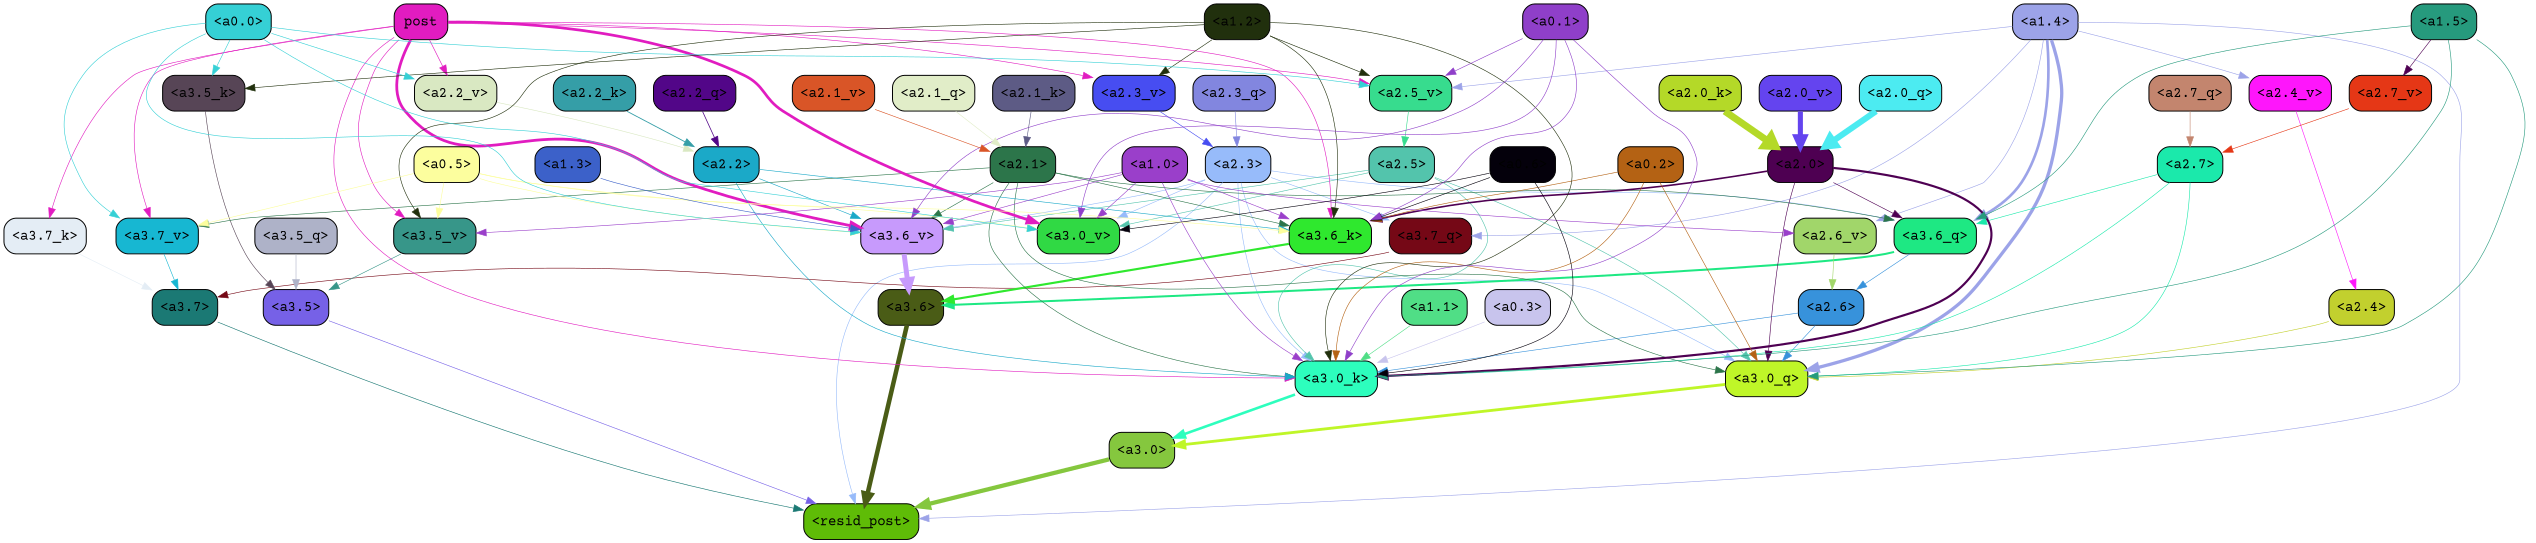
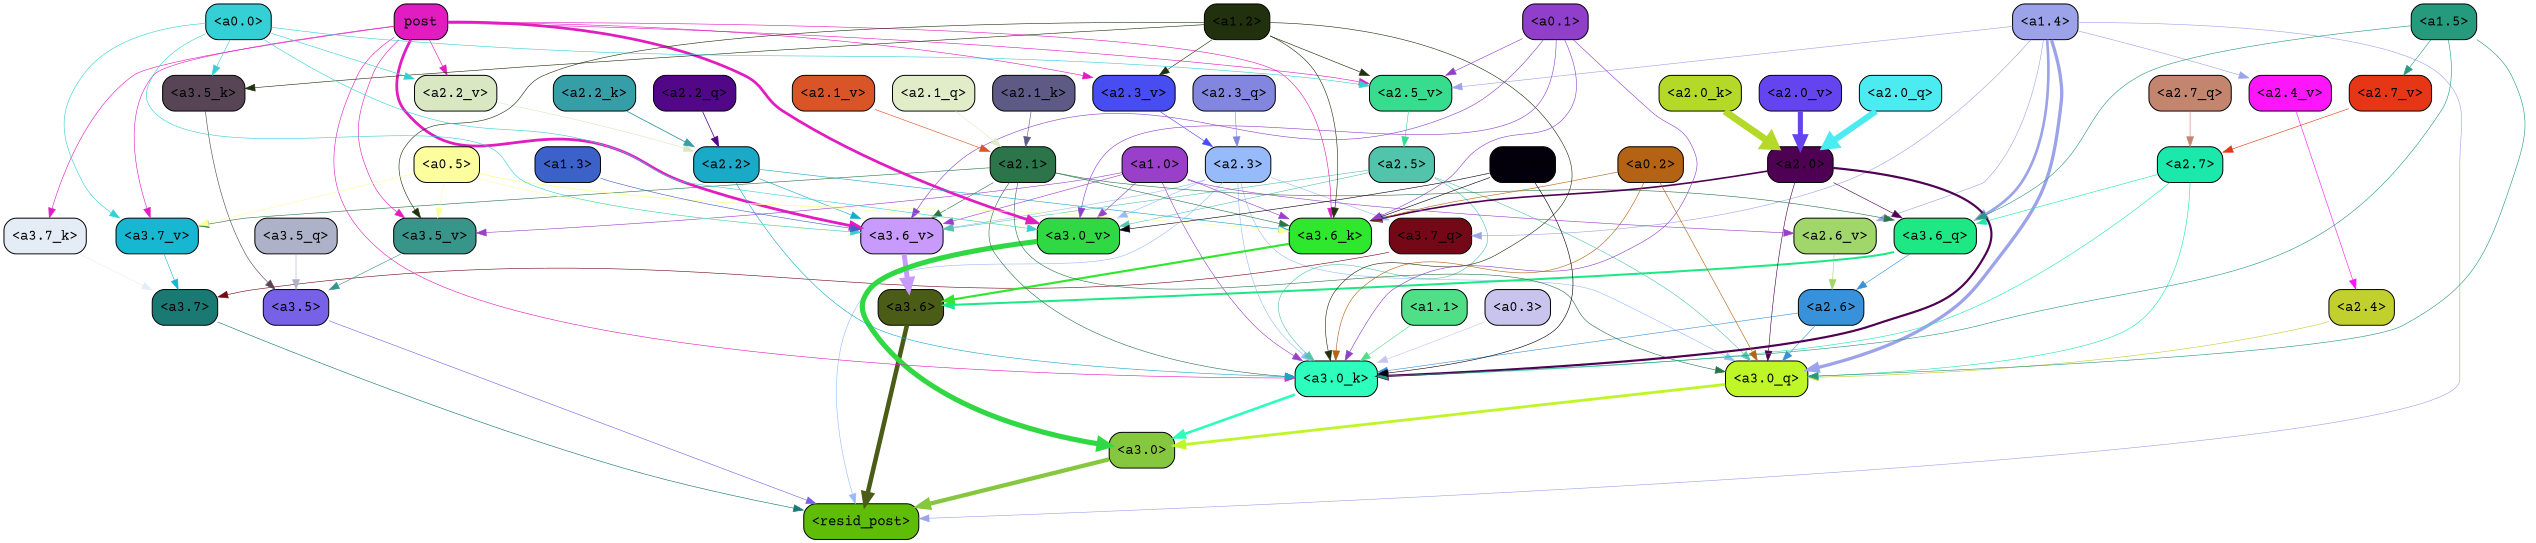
  strict digraph {
    fontname="Courier Prime"
    splines=true
    node [color=black fontname="Courier Prime" shape=box style="filled, rounded"]
    edge [color="#e11cc0" fontname="Courier Prime" penwidth=0.6]
    "<a3.7>" [fillcolor="#1b7974"]
    "<resid_post>" [fillcolor="#5fbc07"]
    "<a3.6>" [fillcolor="#4a5c16"]
    "<a3.5>" [fillcolor="#7661e7"]
    "<a3.0>" [fillcolor="#85c73e"]
    "<a2.3>" [fillcolor="#97bbfa"]
    "<a3.7_q>" [fillcolor="#750816"]
    "<a3.6_q>" [fillcolor="#1ee883"]
    "<a3.0_q>" [fillcolor="#bff628"]
    "<a3.0_k>" [fillcolor="#2dfebd"]
    "<a3.6_v>" [fillcolor="#c79afc"]
    "<a3.0_v>" [fillcolor="#30d944"]
    "<a2.6>" [fillcolor="#3792db"]
    "<a1.4>" [fillcolor="#9ca3e8"]
    "<a2.6_v>" [fillcolor="#a1d66a"]
    "<a2.5_v>" [fillcolor="#37dc8e"]
    "<a2.4_v>" [fillcolor="#fe16fb"]
    "<a2.7_v>" [fillcolor="#e53716"]
    "<a2.7>" [fillcolor="#1be9ab"]
    "<a2.5>" [fillcolor="#53c4ac"]
    "<a2.4>" [fillcolor="#c2d02e"]
    "<a3.5_q>" [fillcolor="#aeb2c8"]
    "<a3.7_k>" [fillcolor="#e4edf5"]
    "<a3.6_k>" [fillcolor="#2fe82e"]
    "<a3.5_k>" [fillcolor="#574556"]
    "<a3.7_v>" [fillcolor="#17b7d2"]
    "<a3.5_v>" [fillcolor="#379689"]
    "<a2.1>" [fillcolor="#2c754a"]
    "<a2.0>" [fillcolor="#4e0052"]
    "<a1.5>" [fillcolor="#269a7d"]
    "<a0.2>" [fillcolor="#b46214"]
    n32 [fillcolor="#e11cc0" label=post]
    "<a2.3_v>" [fillcolor="#474df1"]
    "<a2.2_v>" [fillcolor="#d9e8c2"]
    "<a2.2>" [fillcolor="#1ba9c8"]
    "<a1.2>" [fillcolor="#21300d"]
    "<a1.0>" [fillcolor="#9a3fca"]
    "<a0.6>" [fillcolor="#04000b"]
    "<a0.5>" [fillcolor="#fcfe9e"]
    "<a0.1>" [fillcolor="#8f3fc9"]
    "<a0.0>" [fillcolor="#35d0d5"]
    "<a1.1>" [fillcolor="#50de86"]
    "<a0.3>" [fillcolor="#c8c4ed"]
    "<a1.3>" [fillcolor="#3c61c9"]
    "<a2.7_q>" [fillcolor="#c3856e"]
    "<a2.3_q>" [fillcolor="#8286df"]
    "<a2.2_q>" [fillcolor="#520688"]
    "<a2.1_q>" [fillcolor="#e1edc8"]
    "<a2.0_q>" [fillcolor="#4cebf1"]
    "<a2.2_k>" [fillcolor="#359ea7"]
    "<a2.1_k>" [fillcolor="#5d5b85"]
    "<a2.0_k>" [fillcolor="#b4d928"]
    "<a2.1_v>" [fillcolor="#d95527"]
    "<a2.0_v>" [fillcolor="#6444ef"]
    "<a3.7>" -> "<resid_post>" [color="#1b7974" penwidth=0.6239100098609924]
    "<a3.6>" -> "<resid_post>" [color="#4a5c16" penwidth=4.569062113761902]
    "<a3.5>" -> "<resid_post>" [color="#7661e7"]
    "<a3.0>" -> "<resid_post>" [color="#85c73e" penwidth=4.283544182777405]
    "<a2.3>" -> "<resid_post>" [color="#97bbfa"]
    "<a2.3>" -> "<a3.7_q>" [color="#97bbfa"]
-   "<a2.3>" -> "<a3.6_q>" [color="#97bbfa"]
    "<a2.3>" -> "<a3.0_q>" [color="#97bbfa"]
    "<a2.3>" -> "<a3.0_k>" [color="#97bbfa"]
    "<a2.3>" -> "<a3.6_v>" [color="#97bbfa"]
    "<a2.3>" -> "<a3.0_v>" [color="#97bbfa"]
    "<a3.7_q>" -> "<a3.7>" [color="#750816"]
    "<a3.6_q>" -> "<a3.6>" [color="#1ee883" penwidth=2.03758105635643]
    "<a3.6_q>" -> "<a2.6>" [color="#3792db"]
    "<a3.0_q>" -> "<a3.0>" [color="#bff628" penwidth=2.8638100624084473]
    "<a3.0_k>" -> "<a3.0>" [color="#2dfebd" penwidth=2.6274144649505615]
    "<a3.6_v>" -> "<a3.6>" [color="#c79afc" penwidth=5.002329230308533]
+   "<a3.0_v>" -> "<a3.0>" [color="#30d944" penwidth=5.188832879066467]
    "<a2.6>" -> "<a3.0_q>" [color="#3792db"]
    "<a2.6>" -> "<a3.0_k>" [color="#3792db"]
    "<a1.4>" -> "<resid_post>" [color="#9ca3e8"]
    "<a1.4>" -> "<a3.7_q>" [color="#9ca3e8"]
    "<a1.4>" -> "<a3.6_q>" [color="#9ca3e8" penwidth=2.6908124685287476]
    "<a1.4>" -> "<a3.0_q>" [color="#9ca3e8" penwidth=3.32076895236969]
    "<a1.4>" -> "<a2.6_v>" [color="#9ca3e8"]
    "<a1.4>" -> "<a2.5_v>" [color="#9ca3e8"]
    "<a1.4>" -> "<a2.4_v>" [color="#9ca3e8"]
    "<a2.6_v>" -> "<a2.6>" [color="#a1d66a"]
    "<a2.5_v>" -> "<a2.5>" [color="#37dc8e"]
    "<a2.4_v>" -> "<a2.4>" [color="#fe16fb"]
    "<a2.7_v>" -> "<a2.7>" [color="#e53716"]
    "<a2.7>" -> "<a3.6_q>" [color="#1be9ab"]
    "<a2.7>" -> "<a3.0_q>" [color="#1be9ab"]
    "<a2.7>" -> "<a3.0_k>" [color="#1be9ab"]
    "<a2.5>" -> "<a3.0_q>" [color="#53c4ac"]
    "<a2.5>" -> "<a3.0_k>" [color="#53c4ac"]
    "<a2.5>" -> "<a3.6_v>" [color="#53c4ac"]
    "<a2.5>" -> "<a3.0_v>" [color="#53c4ac"]
    "<a2.4>" -> "<a3.0_q>" [color="#c2d02e"]
    "<a3.5_q>" -> "<a3.5>" [color="#aeb2c8"]
    "<a3.7_k>" -> "<a3.7>" [color="#e4edf5"]
    "<a3.6_k>" -> "<a3.6>" [color="#2fe82e" penwidth=2.174198240041733]
    "<a3.5_k>" -> "<a3.5>" [color="#574556"]
    "<a3.7_v>" -> "<a3.7>" [color="#17b7d2"]
    "<a3.5_v>" -> "<a3.5>" [color="#379689"]
    "<a2.1>" -> "<a3.6_q>" [color="#2c754a"]
    "<a2.1>" -> "<a3.0_q>" [color="#2c754a"]
    "<a2.1>" -> "<a3.0_k>" [color="#2c754a"]
    "<a2.1>" -> "<a3.6_v>" [color="#2c754a"]
    "<a2.1>" -> "<a3.6_k>" [color="#2c754a"]
    "<a2.1>" -> "<a3.7_v>" [color="#2c754a"]
    "<a2.0>" -> "<a3.6_q>" [color="#4e0052"]
    "<a2.0>" -> "<a3.0_q>" [color="#4e0052"]
    "<a2.0>" -> "<a3.0_k>" [color="#4e0052" penwidth=2.182972814887762]
    "<a2.0>" -> "<a3.6_k>" [color="#4e0052" penwidth=1.6254686117172241]
    "<a1.5>" -> "<a3.6_q>" [color="#269a7d"]
    "<a1.5>" -> "<a3.0_q>" [color="#269a7d"]
    "<a1.5>" -> "<a3.0_k>" [color="#269a7d"]
-   "<a1.5>" -> "<a2.7_v>" [color="#4e0052"]
+   "<a1.5>" -> "<a2.7_v>" [color="#269a7d"]
    "<a0.2>" -> "<a3.0_q>" [color="#b46214"]
    "<a0.2>" -> "<a3.0_k>" [color="#b46214"]
    "<a0.2>" -> "<a3.6_k>" [color="#b46214"]
    n32 -> "<a3.0_k>"
    n32 -> "<a3.6_v>" [penwidth=2.809220314025879]
    n32 -> "<a3.0_v>" [penwidth=2.754121422767639]
    n32 -> "<a2.5_v>"
    n32 -> "<a3.7_k>"
    n32 -> "<a3.6_k>"
    n32 -> "<a3.7_v>"
    n32 -> "<a3.5_v>"
    n32 -> "<a2.3_v>"
    n32 -> "<a2.2_v>" [penwidth=0.6436443328857422]
    "<a2.3_v>" -> "<a2.3>" [color="#474df1"]
    "<a2.2_v>" -> "<a2.2>" [color="#d9e8c2"]
    "<a2.2>" -> "<a3.0_k>" [color="#1ba9c8" penwidth=0.6065438985824585]
    "<a2.2>" -> "<a3.6_v>" [color="#1ba9c8"]
    "<a2.2>" -> "<a3.6_k>" [color="#1ba9c8"]
    "<a1.2>" -> "<a3.0_k>" [color="#21300d"]
    "<a1.2>" -> "<a2.5_v>" [color="#21300d"]
    "<a1.2>" -> "<a3.6_k>" [color="#21300d"]
    "<a1.2>" -> "<a3.5_k>" [color="#21300d"]
    "<a1.2>" -> "<a3.5_v>" [color="#21300d"]
    "<a1.2>" -> "<a2.3_v>" [color="#21300d"]
    "<a1.0>" -> "<a3.0_k>" [color="#9a3fca"]
    "<a1.0>" -> "<a3.6_v>" [color="#9a3fca"]
    "<a1.0>" -> "<a3.0_v>" [color="#9a3fca"]
    "<a1.0>" -> "<a2.6_v>" [color="#9a3fca"]
    "<a1.0>" -> "<a3.6_k>" [color="#9a3fca"]
    "<a1.0>" -> "<a3.5_v>" [color="#9a3fca"]
    "<a0.6>" -> "<a3.0_k>" [color="#04000b"]
    "<a0.6>" -> "<a3.0_v>" [color="#04000b"]
    "<a0.6>" -> "<a3.6_k>" [color="#04000b"]
    "<a0.5>" -> "<a3.6_v>" [color="#fcfe9e"]
    "<a0.5>" -> "<a3.0_v>" [color="#fcfe9e" penwidth=0.6120390892028809]
    "<a0.5>" -> "<a3.6_k>" [color="#fcfe9e"]
    "<a0.5>" -> "<a3.7_v>" [color="#fcfe9e"]
    "<a0.5>" -> "<a3.5_v>" [color="#fcfe9e"]
    "<a0.1>" -> "<a3.0_k>" [color="#8f3fc9"]
    "<a0.1>" -> "<a3.6_v>" [color="#8f3fc9"]
    "<a0.1>" -> "<a3.0_v>" [color="#8f3fc9"]
    "<a0.1>" -> "<a2.5_v>" [color="#8f3fc9"]
    "<a0.1>" -> "<a3.6_k>" [color="#8f3fc9"]
    "<a0.0>" -> "<a3.6_v>" [color="#35d0d5"]
    "<a0.0>" -> "<a3.0_v>" [color="#35d0d5"]
    "<a0.0>" -> "<a2.5_v>" [color="#35d0d5"]
    "<a0.0>" -> "<a3.5_k>" [color="#35d0d5"]
    "<a0.0>" -> "<a3.7_v>" [color="#35d0d5"]
    "<a0.0>" -> "<a2.2_v>" [color="#35d0d5"]
    "<a1.1>" -> "<a3.0_k>" [color="#50de86"]
    "<a0.3>" -> "<a3.0_k>" [color="#c8c4ed"]
    "<a1.3>" -> "<a3.6_v>" [color="#3c61c9"]
    "<a2.7_q>" -> "<a2.7>" [color="#c3856e"]
    "<a2.3_q>" -> "<a2.3>" [color="#8286df"]
    "<a2.2_q>" -> "<a2.2>" [color="#520688" penwidth=0.7585353851318359]
    "<a2.1_q>" -> "<a2.1>" [color="#e1edc8"]
    "<a2.0_q>" -> "<a2.0>" [color="#4cebf1" penwidth=6.189085364341736]
    "<a2.2_k>" -> "<a2.2>" [color="#359ea7" penwidth=0.87534499168396]
    "<a2.1_k>" -> "<a2.1>" [color="#5d5b85"]
    "<a2.0_k>" -> "<a2.0>" [color="#b4d928" penwidth=7.056803464889526]
    "<a2.1_v>" -> "<a2.1>" [color="#d95527"]
    "<a2.0_v>" -> "<a2.0>" [color="#6444ef" penwidth=5.12138295173645]
  }
